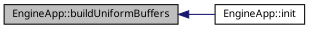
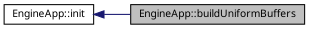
  digraph {
    rankdir=LR
    fontname="Noto Sans"
    node [color=black fontname="Noto Sans" fontsize=10 shape=record style=filled]
    n1 [fillcolor=grey75 fontcolor=black height=0.2 label="EngineApp::buildUniformBuffers" width=0.4]
    n2 [fillcolor=white height=0.2 label="EngineApp::init" width=0.4]
-   n1 -> n2 [color=midnightblue dir=back fontname="Noto Sans" fontsize=10 labelfontname=Helvetica labelfontsize=10 style=solid]
+   n2 -> n1 [color=midnightblue dir=back fontname="Noto Sans" fontsize=10 labelfontname=Helvetica labelfontsize=10 style=solid]
  }
